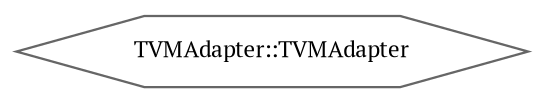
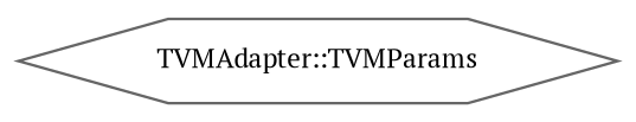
  digraph {
    rankdir=LR
    fontname="PT Serif"
-   n1 [color=grey40 fillcolor=white fontname="PT Serif" fontsize=10 height=0.2 label="TVMAdapter::TVMAdapter" shape=hexagon style=filled width=0.4]
+   n1 [color=grey40 fillcolor=white fontname="PT Serif" fontsize=10 height=0.2 label="TVMAdapter::TVMParams" shape=hexagon style=filled width=0.4]
  }
